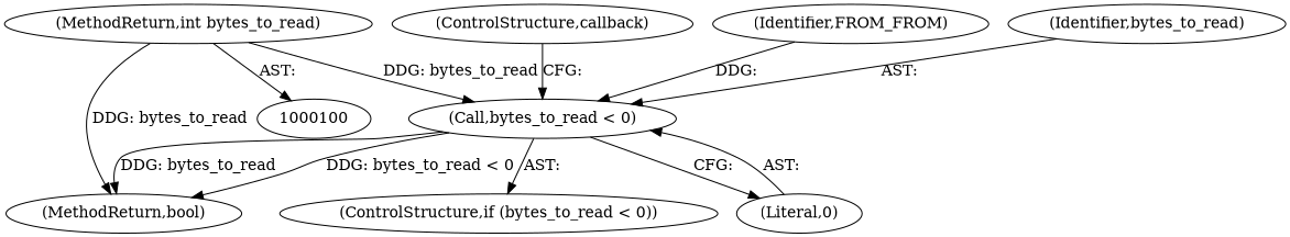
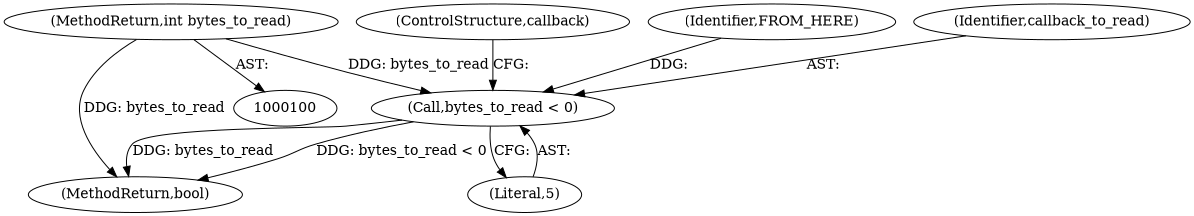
  digraph {
    n1 [label="(Call,bytes_to_read < 0)"]
    n2 [label="(MethodReturn,bool)"]
-   n3 [label="(ControlStructure,if (bytes_to_read < 0))"]
-   n4 [label="(Literal,0)"]
+   n4 [label="(Literal,5)"]
    n5 [label="(MethodReturn,int bytes_to_read)"]
    1000100
    n7 [label="(ControlStructure,callback)"]
-   n8 [label="(Identifier,FROM_FROM)"]
-   n9 [label="(Identifier,bytes_to_read)"]
+   n8 [label="(Identifier,FROM_HERE)"]
+   n9 [label="(Identifier,callback_to_read)"]
    n1 -> n2 [label="DDG: bytes_to_read < 0"]
    n1 -> n2 [label="DDG: bytes_to_read"]
-   n1 -> n3 [label="AST: "]
    n1 -> n4 [label="CFG: "]
    n4 -> n1 [label="AST: "]
    n5 -> n1 [label="DDG: bytes_to_read"]
    n5 -> n2 [label="DDG: bytes_to_read"]
    n5 -> 1000100 [label="AST: "]
    n7 -> n1 [label="CFG: "]
    n8 -> n1 [label="DDG: "]
    n9 -> n1 [label="AST: "]
  }
